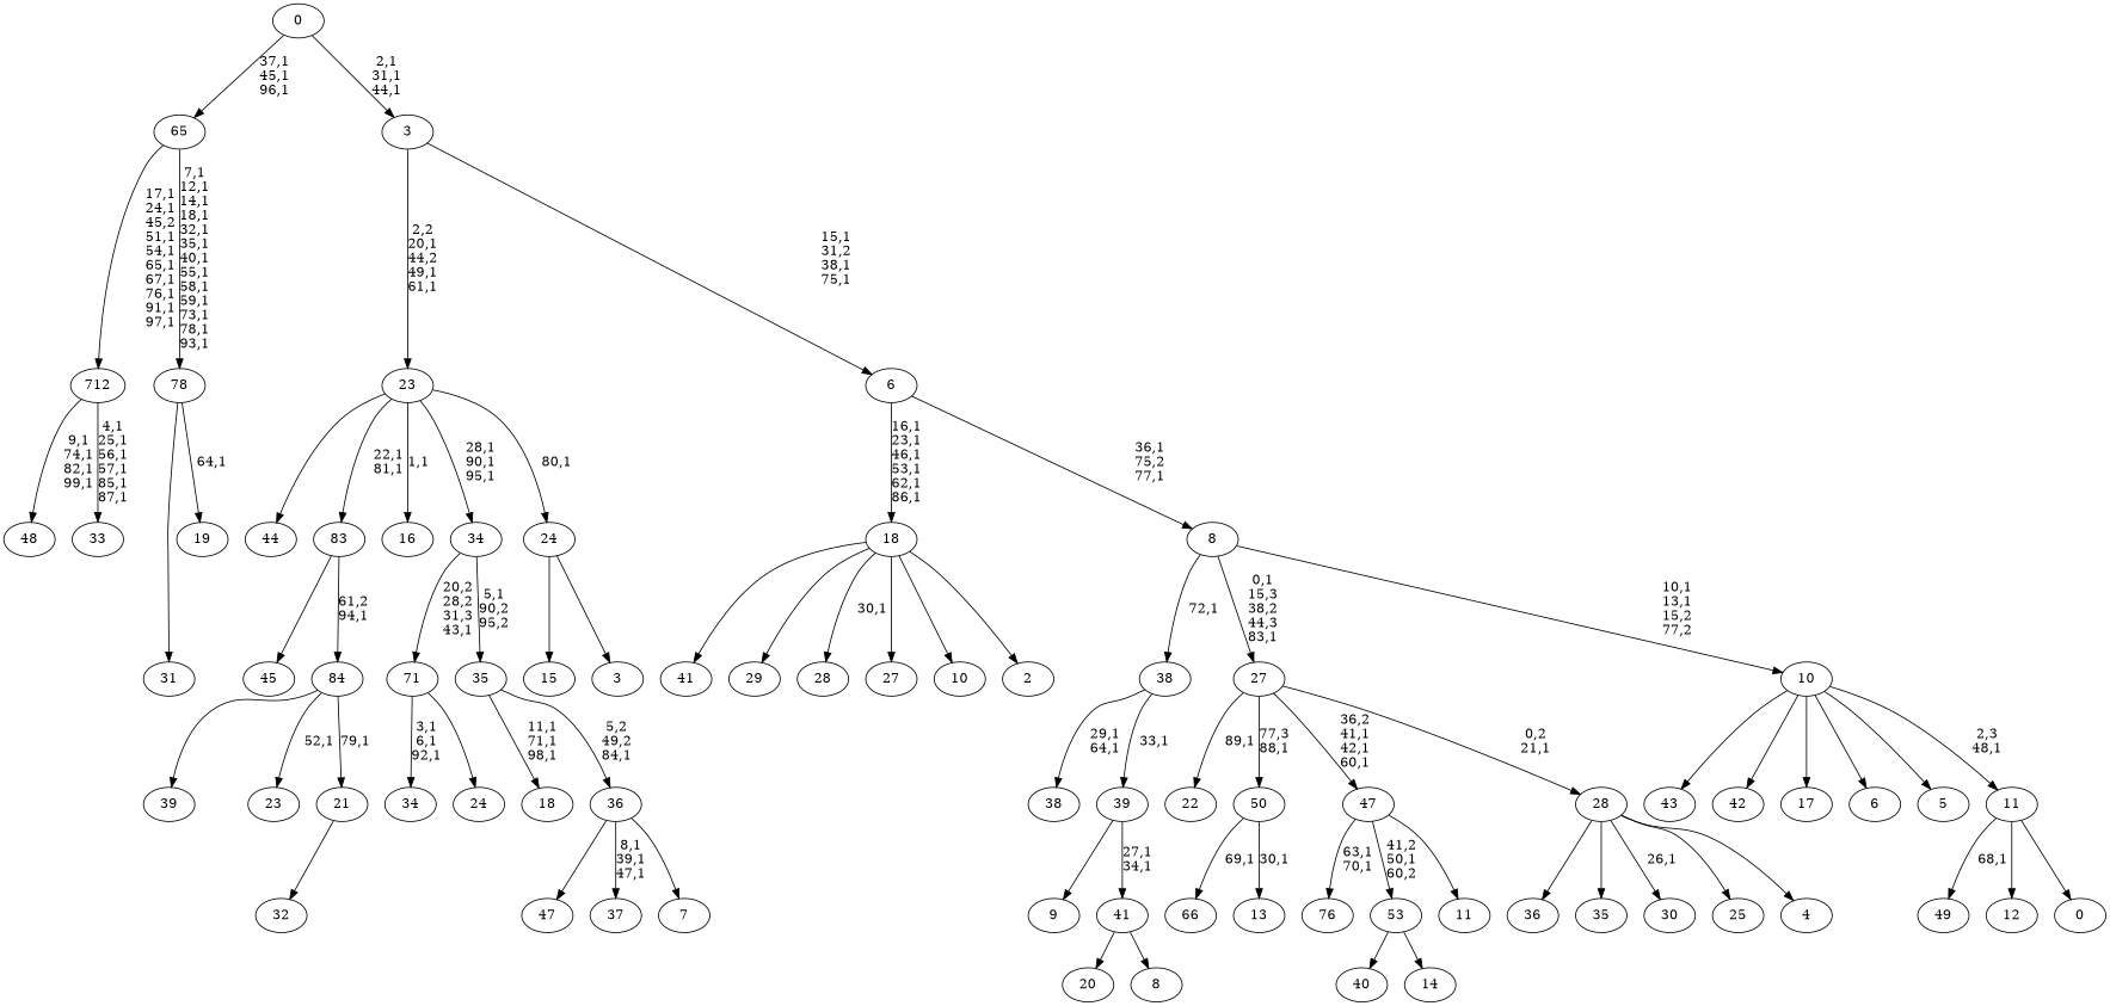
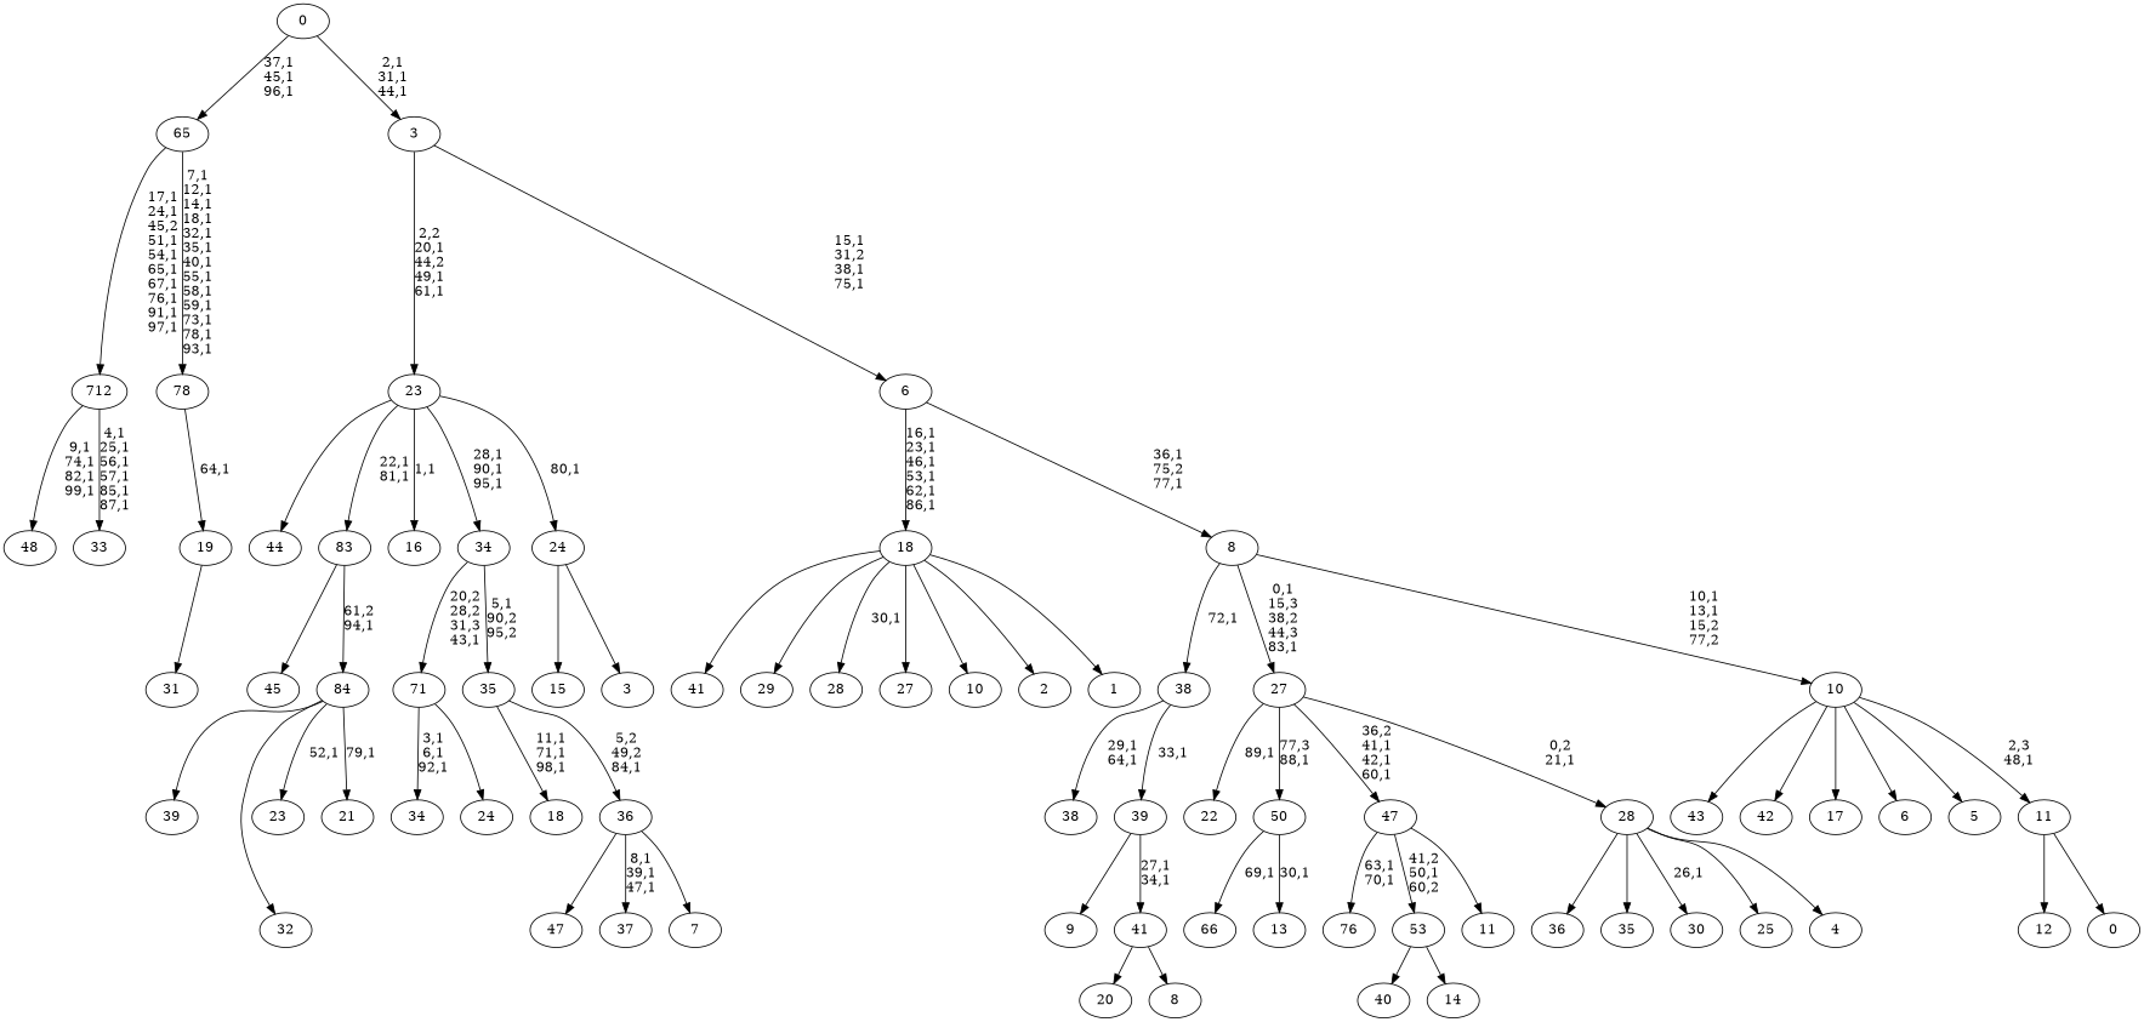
  digraph {
-   n1 [label=49]
    n2 [label=48]
    n3 [label=47]
    n4 [label=76]
    n5 [label=45]
    n6 [label=44]
    n7 [label=43]
    n8 [label=42]
    n9 [label=41]
    n10 [label=40]
    n11 [label=39]
    n12 [label=38]
    n13 [label=37]
    n14 [label=36]
    n15 [label=35]
    n16 [label=34]
    n17 [label=33]
    n18 [label=712]
    n19 [label=32]
    n20 [label=31]
    n21 [label=30]
    n22 [label=29]
    n23 [label=28]
    n24 [label=27]
    n25 [label=66]
    n26 [label=25]
    n27 [label=24]
    n28 [label=71]
    n29 [label=23]
    n30 [label=22]
    n31 [label=21]
    84
    83
    n34 [label=20]
    n35 [label=19]
    78
    65
    n38 [label=18]
    n39 [label=17]
    n40 [label=16]
    n41 [label=15]
    n42 [label=14]
    53
    n44 [label=13]
    50
    n46 [label=12]
    n47 [label=11]
    47
    n49 [label=10]
    n50 [label=9]
    n51 [label=8]
    41
    39
    38
    n55 [label=7]
    36
    35
    34
    n59 [label=6]
    n60 [label=5]
    n61 [label=4]
    28
    27
    n64 [label=3]
    24
    23
    n67 [label=2]
+   n68 [label=1]
    18
    n70 [label=0]
    11
    10
    8
    6
    3
    0
    n18 -> n2 [label="9,1\n74,1\n82,1\n99,1"]
    n18 -> n17 [label="4,1\n25,1\n56,1\n57,1\n85,1\n87,1"]
    n28 -> n16 [label="3,1\n6,1\n92,1"]
    n28 -> n27
    84 -> n11
-   n31 -> n19
+   84 -> n19
    84 -> n29 [label="52,1"]
    84 -> n31 [label="79,1"]
    83 -> n5
    83 -> 84 [label="61,2\n94,1"]
-   78 -> n20
+   n35 -> n20
    78 -> n35 [label="64,1"]
    65 -> n18 [label="17,1\n24,1\n45,2\n51,1\n54,1\n65,1\n67,1\n76,1\n91,1\n97,1"]
    65 -> 78 [label="7,1\n12,1\n14,1\n18,1\n32,1\n35,1\n40,1\n55,1\n58,1\n59,1\n73,1\n78,1\n93,1"]
    53 -> n10
    53 -> n42
    50 -> n25 [label="69,1"]
    50 -> n44 [label="30,1"]
    47 -> n4 [label="63,1\n70,1"]
    47 -> 53 [label="41,2\n50,1\n60,2"]
    47 -> n47
    41 -> n34
    41 -> n51
    39 -> n50
    39 -> 41 [label="27,1\n34,1"]
    38 -> n12 [label="29,1\n64,1"]
    38 -> 39 [label="33,1"]
    36 -> n3
    36 -> n13 [label="8,1\n39,1\n47,1"]
    36 -> n55
    35 -> n38 [label="11,1\n71,1\n98,1"]
    35 -> 36 [label="5,2\n49,2\n84,1"]
    34 -> n28 [label="20,2\n28,2\n31,3\n43,1"]
    34 -> 35 [label="5,1\n90,2\n95,2"]
    28 -> n14
    28 -> n15
    28 -> n21 [label="26,1"]
    28 -> n26
    28 -> n61
    27 -> n30 [label="89,1"]
    27 -> 50 [label="77,3\n88,1"]
    27 -> 47 [label="36,2\n41,1\n42,1\n60,1"]
    27 -> 28 [label="0,2\n21,1"]
    24 -> n41
    24 -> n64
    23 -> n6
    23 -> 83 [label="22,1\n81,1"]
    23 -> n40 [label="1,1"]
    23 -> 34 [label="28,1\n90,1\n95,1"]
    23 -> 24 [label="80,1"]
    18 -> n9
    18 -> n22
    18 -> n23 [label="30,1"]
    18 -> n24
    18 -> n49
    18 -> n67
-   11 -> n1 [label="68,1"]
+   18 -> n68
    11 -> n46
    11 -> n70
    10 -> n7
    10 -> n8
    10 -> n39
    10 -> n59
    10 -> n60
    10 -> 11 [label="2,3\n48,1"]
    8 -> 38 [label="72,1"]
    8 -> 27 [label="0,1\n15,3\n38,2\n44,3\n83,1"]
    8 -> 10 [label="10,1\n13,1\n15,2\n77,2"]
    6 -> 18 [label="16,1\n23,1\n46,1\n53,1\n62,1\n86,1"]
    6 -> 8 [label="36,1\n75,2\n77,1"]
    3 -> 23 [label="2,2\n20,1\n44,2\n49,1\n61,1"]
    3 -> 6 [label="15,1\n31,2\n38,1\n75,1"]
    0 -> 65 [label="37,1\n45,1\n96,1"]
    0 -> 3 [label="2,1\n31,1\n44,1"]
  }
